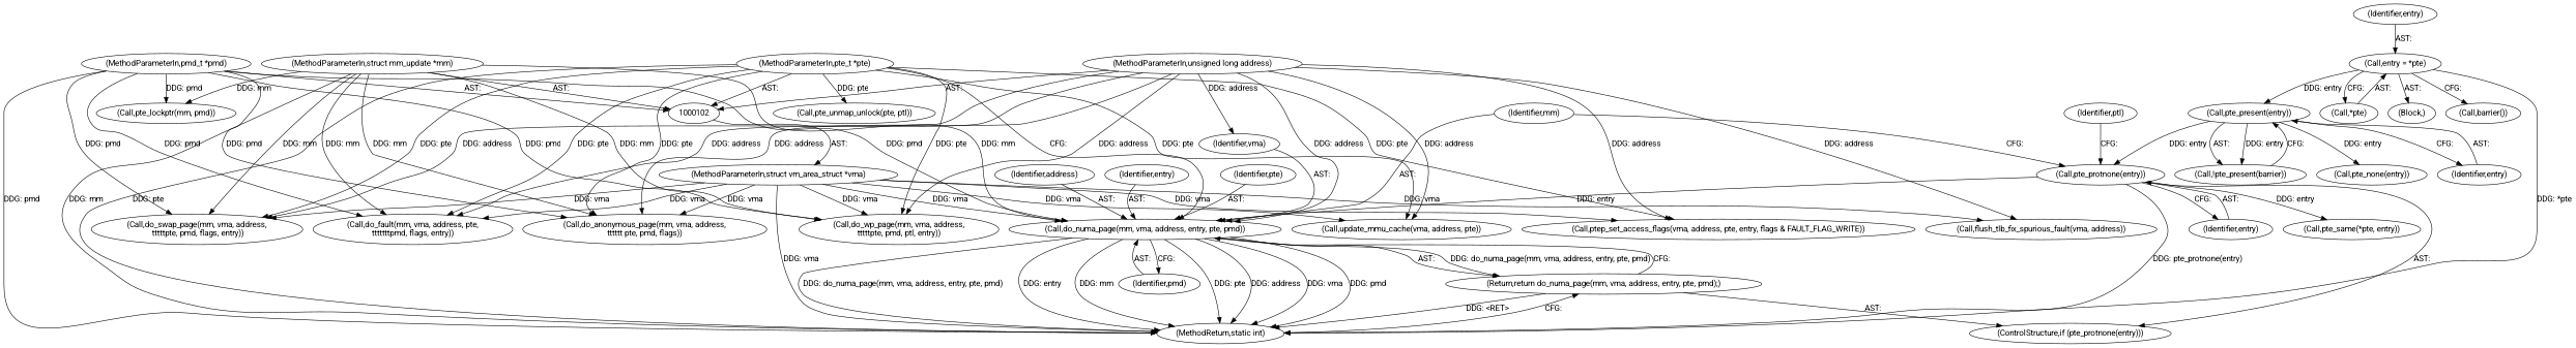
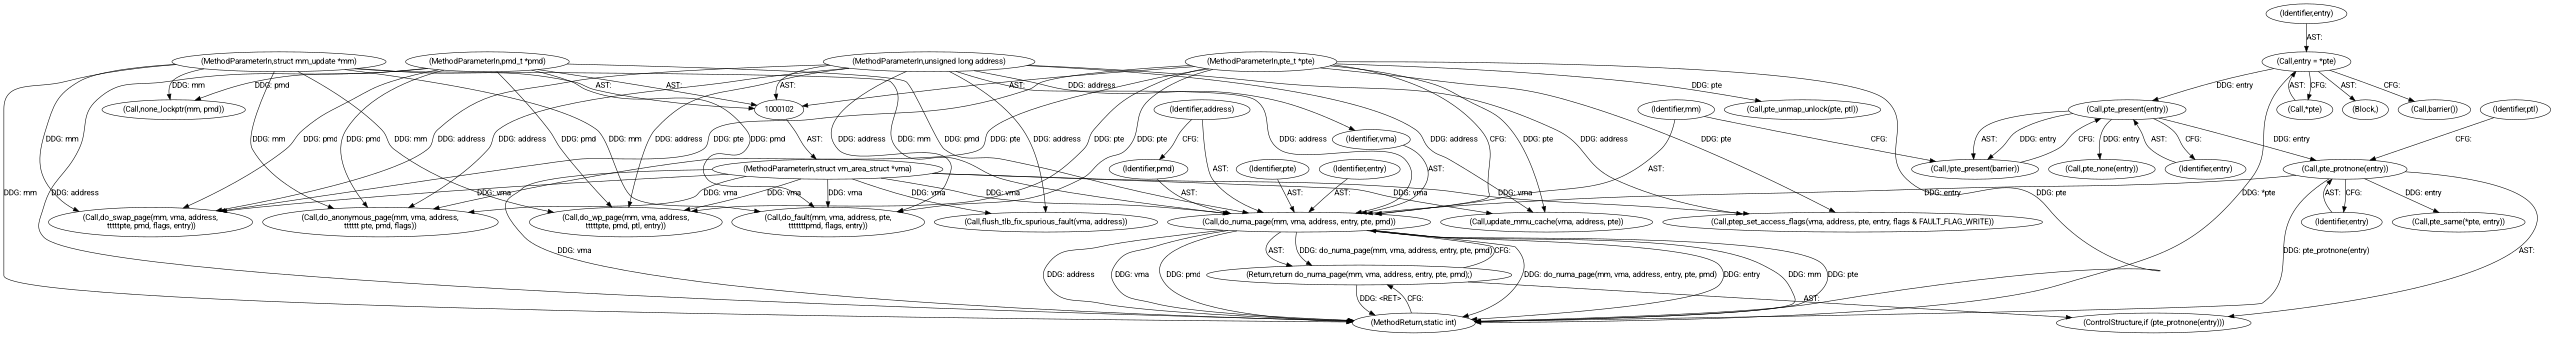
  digraph {
    fontname=Roboto
    node [fontname=Roboto]
    edge [fontname=Roboto]
    n1 [label="(Call,do_numa_page(mm, vma, address, entry, pte, pmd))"]
    n2 [label="(Return,return do_numa_page(mm, vma, address, entry, pte, pmd);)"]
    n3 [label="(Identifier,pmd)"]
    n4 [label="(MethodReturn,static int)"]
    n5 [label="(ControlStructure,if (pte_protnone(entry)))"]
    n6 [label="(MethodParameterIn,struct mm_update *mm)"]
-   n7 [label="(Call,pte_lockptr(mm, pmd))"]
+   n7 [label="(Call,none_lockptr(mm, pmd))"]
    n8 [label="(Call,do_swap_page(mm, vma, address,\n \t\t\t\t\tpte, pmd, flags, entry))"]
    n9 [label="(Call,do_wp_page(mm, vma, address,\n\t\t\t\t\tpte, pmd, ptl, entry))"]
    n10 [label="(Call,do_fault(mm, vma, address, pte,\n\t\t\t\t\t\t\tpmd, flags, entry))"]
    n11 [label="(Call,do_anonymous_page(mm, vma, address,\n\t\t\t\t\t\t pte, pmd, flags))"]
    1000102
    n13 [label="(MethodParameterIn,struct vm_area_struct *vma)"]
    n14 [label="(Call,update_mmu_cache(vma, address, pte))"]
    n15 [label="(Call,ptep_set_access_flags(vma, address, pte, entry, flags & FAULT_FLAG_WRITE))"]
    n16 [label="(Call,flush_tlb_fix_spurious_fault(vma, address))"]
    n17 [label="(MethodParameterIn,unsigned long address)"]
    n18 [label="(Identifier,vma)"]
    n19 [label="(Call,pte_protnone(entry))"]
    n20 [label="(Identifier,entry)"]
    n21 [label="(Call,pte_same(*pte, entry))"]
    n22 [label="(Call,pte_present(entry))"]
    n23 [label="(Call,!pte_present(barrier))"]
    n24 [label="(Call,pte_none(entry))"]
    n25 [label="(Identifier,entry)"]
    n26 [label="(Call,entry = *pte)"]
    n27 [label="(Call,*pte)"]
    n28 [label="(Block,)"]
    n29 [label="(Call,barrier())"]
    n30 [label="(MethodParameterIn,pte_t *pte)"]
    n31 [label="(Call,pte_unmap_unlock(pte, ptl))"]
    n32 [label="(MethodParameterIn,pmd_t *pmd)"]
    n33 [label="(Identifier,pte)"]
    n34 [label="(Identifier,address)"]
    n35 [label="(Identifier,ptl)"]
    n36 [label="(Identifier,entry)"]
    n37 [label="(Identifier,entry)"]
    n38 [label="(Identifier,mm)"]
    n1 -> n2 [label="AST: "]
    n1 -> n2 [label="DDG: do_numa_page(mm, vma, address, entry, pte, pmd)"]
-   n1 -> n3 [label="CFG: "]
+   n34 -> n3 [label="CFG: "]
    n1 -> n4 [label="DDG: do_numa_page(mm, vma, address, entry, pte, pmd)"]
    n1 -> n4 [label="DDG: entry"]
    n1 -> n4 [label="DDG: mm"]
    n1 -> n4 [label="DDG: pte"]
    n1 -> n4 [label="DDG: address"]
    n1 -> n4 [label="DDG: vma"]
    n1 -> n4 [label="DDG: pmd"]
    n2 -> n1 [label="CFG: "]
    n2 -> n4 [label="DDG: <RET>"]
    n2 -> n5 [label="AST: "]
    n3 -> n1 [label="AST: "]
    n4 -> n2 [label="CFG: "]
    n6 -> n1 [label="DDG: mm"]
    n6 -> n4 [label="DDG: mm"]
    n6 -> n7 [label="DDG: mm"]
    n6 -> n8 [label="DDG: mm"]
    n6 -> n9 [label="DDG: mm"]
    n6 -> n10 [label="DDG: mm"]
    n6 -> n11 [label="DDG: mm"]
    n6 -> 1000102 [label="AST: "]
    1000102 -> n13 [label="AST: "]
    n13 -> n1 [label="DDG: vma"]
    n13 -> n4 [label="DDG: vma"]
    n13 -> n8 [label="DDG: vma"]
    n13 -> n9 [label="DDG: vma"]
    n13 -> n10 [label="DDG: vma"]
    n13 -> n11 [label="DDG: vma"]
    n13 -> n14 [label="DDG: vma"]
    n13 -> n15 [label="DDG: vma"]
    n13 -> n16 [label="DDG: vma"]
    n17 -> n1 [label="DDG: address"]
    n17 -> n8 [label="DDG: address"]
    n17 -> n9 [label="DDG: address"]
    n17 -> n10 [label="DDG: address"]
    n17 -> n11 [label="DDG: address"]
    n17 -> 1000102 [label="AST: "]
    n17 -> n14 [label="DDG: address"]
    n17 -> n15 [label="DDG: address"]
    n17 -> n16 [label="DDG: address"]
    n17 -> n18 [label="DDG: address"]
    n18 -> n1 [label="AST: "]
    n19 -> n1 [label="DDG: entry"]
    n19 -> n4 [label="DDG: pte_protnone(entry)"]
    n19 -> n5 [label="AST: "]
    n19 -> n20 [label="CFG: "]
    n19 -> n21 [label="DDG: entry"]
    n20 -> n19 [label="AST: "]
    n22 -> n19 [label="DDG: entry"]
    n22 -> n23 [label="AST: "]
    n22 -> n23 [label="DDG: entry"]
    n22 -> n24 [label="DDG: entry"]
    n22 -> n25 [label="CFG: "]
    n23 -> n22 [label="CFG: "]
    n25 -> n22 [label="AST: "]
    n26 -> n4 [label="DDG: *pte"]
    n26 -> n22 [label="DDG: entry"]
    n26 -> n27 [label="CFG: "]
    n26 -> n28 [label="AST: "]
    n26 -> n29 [label="CFG: "]
    n27 -> n26 [label="AST: "]
    n30 -> n1 [label="CFG: "]
    n30 -> n4 [label="DDG: pte"]
    n30 -> n8 [label="DDG: pte"]
    n30 -> n9 [label="DDG: pte"]
    n30 -> n10 [label="DDG: pte"]
    n30 -> n11 [label="DDG: pte"]
    n30 -> 1000102 [label="AST: "]
    n30 -> n14 [label="DDG: pte"]
    n30 -> n15 [label="DDG: pte"]
    n30 -> n31 [label="DDG: pte"]
    n32 -> n1 [label="DDG: pmd"]
-   n32 -> n4 [label="DDG: pmd"]
+   n32 -> n4 [label="DDG: address"]
    n32 -> n7 [label="DDG: pmd"]
    n32 -> n8 [label="DDG: pmd"]
    n32 -> n9 [label="DDG: pmd"]
    n32 -> n10 [label="DDG: pmd"]
    n32 -> n11 [label="DDG: pmd"]
    n32 -> 1000102 [label="AST: "]
    n33 -> n1 [label="AST: "]
    n34 -> n1 [label="AST: "]
    n35 -> n19 [label="CFG: "]
    n36 -> n26 [label="AST: "]
    n37 -> n1 [label="AST: "]
    n38 -> n1 [label="AST: "]
-   n38 -> n19 [label="CFG: "]
+   n38 -> n23 [label="CFG: "]
  }
